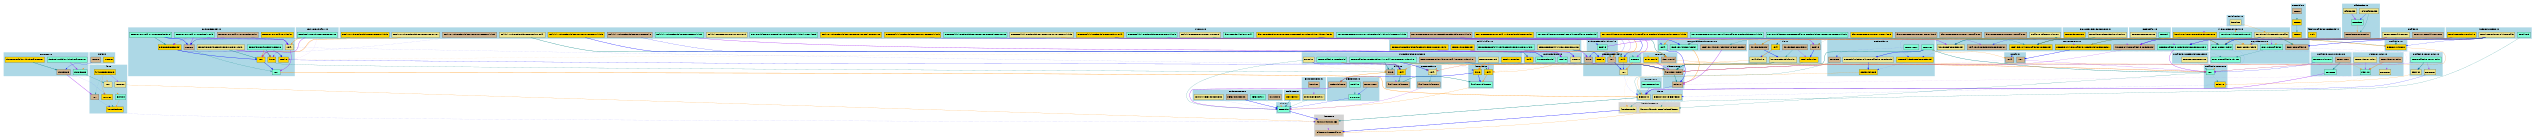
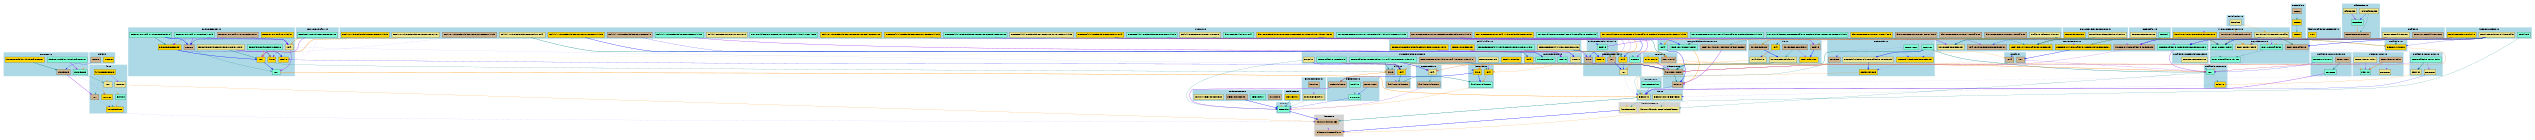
  digraph {
    fontname="DejaVu Sans"
    rankdir=TB
    node [fillcolor=aquamarine fontname="DejaVu Sans" shape=box style=filled]
    edge [color=darkorange fontname="DejaVu Sans" style=dotted]
    n1 [fillcolor=khaki label=from_uniform_bytes_single_elligator style="filled,dotted"]
    n2 [fillcolor=khaki label=lizard_encode style="filled,dotted"]
    n3 [fillcolor=tan label=elligator_ristretto_flavor style="filled,dotted"]
    n4 [fillcolor=tan label=from_uniform_bytes style="filled,dotted"]
    n5 [fillcolor=gold label=GroupSendEndorsementsResponse_ReceiveAndCombineWithServiceIds]
    n6 [fillcolor=gold label=ServerSecretParams_VerifyAuthCredentialPresentation]
    n7 [fillcolor=gold label=CreateCallLinkCredentialPresentation_Verify]
    n8 [fillcolor=khaki label=CallLinkAuthCredentialPresentation_Verify]
    n9 [fillcolor=tan label=CallLinkAuthCredentialResponse_Receive]
    n10 [fillcolor=tan label=GroupSecretParams_EncryptProfileKey]
    n11 [label=ServerPublicParams_CreateProfileKeyCredentialRequestContextDeterministic]
    n12 [fillcolor=khaki label=CallLinkSecretParams_DecryptUserId]
    n13 [fillcolor=tan label=GroupSecretParams_DecryptProfileKey]
    n14 [fillcolor=tan label=BackupAuthCredentialRequest_IssueDeterministic]
    n15 [label=GroupSendFullToken_Verify]
    n16 [fillcolor=khaki label=BackupAuthCredentialRequestContext_New]
    n17 [fillcolor=gold label=CallLinkAuthCredentialResponse_IssueDeterministic]
    n18 [fillcolor=gold label=BackupAuthCredentialRequestContext_ReceiveResponse]
    n19 [fillcolor=gold label=ServerPublicParams_CreateExpiringProfileKeyCredentialPresentationDeterministic]
    n20 [label=ServerSecretParams_IssueAuthCredentialWithPniZkcDeterministic]
    n21 [label=ServerSecretParams_IssueExpiringProfileKeyCredentialDeterministic]
    n22 [label=ServerPublicParams_ReceiveAuthCredentialWithPniAsServiceId]
    n23 [label=ServerPublicParams_ReceiveExpiringProfileKeyCredential]
    n24 [fillcolor=gold label=BackupAuthCredential_PresentDeterministic]
    n25 [fillcolor=khaki label=CallLinkSecretParams_EncryptUserId]
    n26 [label=CreateCallLinkCredential_PresentDeterministic]
    n27 [fillcolor=tan label=GroupSecretParams_DecryptServiceId]
    n28 [fillcolor=khaki label=CreateCallLinkCredentialRequestContext_NewDeterministic]
    n29 [label=CreateCallLinkCredentialRequestContext_ReceiveResponse]
    n30 [label=CallLinkAuthCredential_PresentDeterministic]
    n31 [fillcolor=gold label=CreateCallLinkCredentialRequest_IssueDeterministic]
    n32 [fillcolor=tan label=ServerSecretParams_IssueReceiptCredentialDeterministic]
    n33 [fillcolor=gold label=GroupSecretParams_EncryptServiceId]
    n34 [fillcolor=khaki label=ProfileKey_GetCommitment]
    n35 [fillcolor=tan label=test_data_presentation]
    n36 [fillcolor=khaki label=valid_gift_badge]
    n37 [label=test_data]
    n38 [fillcolor=khaki label=gift_badge]
    n39 [fillcolor=gold label=accept]
    n40 [fillcolor=tan label=accept]
    n41 [fillcolor=gold label=accept]
    n42 [fillcolor=gold label=main]
    n43 [fillcolor=khaki label=test_successful_request]
    n44 [fillcolor=tan label=test_unsuccessful_requests]
    n45 [label=do_prepare]
    n46 [fillcolor=gold label=do_restore_fails_with_the_first_error]
    n47 [fillcolor=tan label=do_restore]
    n48 [label=do_backup_fails_with_the_first_error]
    n49 [fillcolor=tan label=restore]
    n50 [fillcolor=gold label=prepare]
    n51 [fillcolor=tan label=new]
    n52 [fillcolor=khaki label=new]
    n53 [fillcolor=khaki label=restore1]
    n54 [label=auth_pt]
    n55 [fillcolor=gold label=input_hash_pt]
    n56 [fillcolor=gold label=full_create_restore]
    n57 [fillcolor=gold label=restore2]
    n58 [label=generate_points]
    n59 [fillcolor=khaki label=endorsement_flow]
    n60 [fillcolor=tan label=benches]
    n61 [fillcolor=gold label=derive_impl]
    n62 [label=serialize]
    n63 [label=generate]
    n64 [fillcolor=tan label=credential_core]
    n65 [fillcolor=tan label=test_system]
    n66 [fillcolor=tan label=round_trip]
    n67 [label=default_flow]
    n68 [fillcolor=tan label=default_is_identity]
    n69 [fillcolor=khaki label=combining_endorsements]
    n70 [label=finalize_public_attrs]
    n71 [fillcolor=gold label=issue]
    n72 [fillcolor=gold label=verify]
    n73 [fillcolor=gold label=verify]
    n74 [fillcolor=tan label=issue]
    n75 [fillcolor=tan label=finalize_public_attrs]
    n76 [fillcolor=tan label=finalize_public_attrs]
    n77 [fillcolor=khaki label=verify]
    n78 [fillcolor=khaki label=test_client_enforces_timestamp_granularity]
    n79 [label=test_client_enforces_timestamp]
    n80 [fillcolor=tan label=test_server_verify_wrong_redemption]
    n81 [label=new]
    n82 [fillcolor=gold label=generate_credential]
    n83 [fillcolor=gold label=receive]
    n84 [fillcolor=gold label=new]
    n85 [fillcolor=tan label=present]
    n86 [label=test_server_verify_wrong_backup_id]
    n87 [fillcolor=gold label=issue]
    n88 [fillcolor=khaki label=verify]
    n89 [label=test_server_verify_wrong_receipt_level]
    n90 [fillcolor=gold label=test_server_verify_expiration]
    n91 [label=get_point]
    n92 [fillcolor=khaki label=benches]
    n93 [fillcolor=gold label=benchmark_group_send_endorsements]
-   n94 [label=benchmark_integration_auth]
+   n94 [fillcolor=tan label=benchmark_integration_auth]
    n95 [fillcolor=khaki label=benchmark_integration_profile]
    n96 [label=receive]
    n97 [fillcolor=khaki label=verify_for_key]
    n98 [fillcolor=gold label=verify]
    n99 [fillcolor=tan label=receive]
    n100 [fillcolor=khaki label=issue_credential_for_key]
    n101 [fillcolor=tan label=issue_credential]
    n102 [fillcolor=tan label=issue_receive_present]
    n103 [fillcolor=gold label=receive_for_key]
    n104 [fillcolor=gold label=verify]
    n105 [label=receive]
    n106 [fillcolor=khaki label=present]
    n107 [label=issue_credential]
    n108 [fillcolor=khaki label=new]
    n109 [fillcolor=gold label=receive]
    n110 [fillcolor=gold label=verify]
    n111 [fillcolor=tan label=new]
    n112 [label=present]
    n113 [fillcolor=tan label=issue]
    n114 [fillcolor=tan label=decrypt_uid]
    n115 [fillcolor=gold label=encrypt_uid]
    n116 [label=encrypt_profile_key]
    n117 [label=encrypt_service_id]
    n118 [label=encrypt_profile_key_bytes]
    n119 [fillcolor=khaki label=decrypt_service_id]
    n120 [fillcolor=tan label=decrypt_profile_key]
    n121 [label=receive_with_service_ids]
    n122 [fillcolor=tan label=receive_with_service_ids_single_threaded]
    n123 [label=verify]
    n124 [fillcolor=gold label=get_commitment]
    n125 [fillcolor=tan label=issue_expiring_profile_key_credential]
    n126 [label=create_profile_key_credential_request_context]
    n127 [fillcolor=gold label=create_expiring_profile_key_credential_presentation]
    n128 [fillcolor=khaki label=issue_receipt_credential]
    n129 [fillcolor=tan label=verify_auth_credential_presentation]
    n130 [fillcolor=gold label=receive_expiring_profile_key_credential]
    n131 [fillcolor=khaki label=get_point_single_elligator]
    n132 [fillcolor=khaki label=get_point]
    n133 [fillcolor=gold label=credential_core]
    n134 [fillcolor=tan label=generate]
    n135 [label=test_system]
    n136 [fillcolor=gold label=create_blinded_receipt_credential]
    n137 [label=test_mac]
    n138 [fillcolor=khaki label=create_blinded_expiring_profile_key_credential]
    n139 [label=generate]
    n140 [fillcolor=tan label=test_system]
    n141 [label=test_commitment]
    n142 [fillcolor=khaki label=test_request_response]
    n143 [fillcolor=khaki label=generate]
    n144 [fillcolor=khaki label=decrypt]
    n145 [label=test_profile_key_encryption]
    n146 [fillcolor=gold label=calc_M3]
    n147 [label=new]
    n148 [fillcolor=tan label=new]
    n149 [fillcolor=tan label=verify]
    n150 [fillcolor=tan label=test_uid_encryption]
    n151 [fillcolor=khaki label=test_pni_encryption]
    n152 [label=decrypt]
    n153 [fillcolor=khaki label=generate]
    n154 [fillcolor=tan label=from_service_id]
    n155 [fillcolor=tan label=calc_M1]
    n156 [fillcolor=gold label=test_inverse_key]
    n157 [fillcolor=tan label=test_mac_generic_without_verifying_encryption_key]
    n158 [label=test_profile_key_credential_only_verifying_one_encryption_key]
    n159 [label=test_profile_key_credential]
    n160 [fillcolor=khaki label=test_mac_generic]
    n161 [fillcolor=khaki label=as_point]
    n162 [label=test_backup_auth_request_response]
    n163 [fillcolor=gold label=test_auth_credential_enforces_timestamp_granularity]
    n164 [label=test_create_call_link_enforces_timestamp_granularity]
    n165 [fillcolor=khaki label=test_create_call_link_request_response]
    n166 [fillcolor=gold label=test_auth_credential]
    n167 [fillcolor=gold label=test_endorsement]
    n168 [fillcolor=khaki label=test_client_rejects_bad_expirations]
    n169 [fillcolor=khaki label=test_integration_expiring_profile]
    n170 [label=test_lizard]
    n171 [fillcolor=gold label=test_integration_auth_zkc]
    n172 [label=test_api]
    n173 [fillcolor=khaki label=test_request_response]
    subgraph cluster_1 {
      color=lightgrey
      label="lizard_ristretto.rs"
      style="filled,dotted"
      n1
      n2
    }
    subgraph cluster_2 {
      color=lightgrey
      label="ristretto.rs"
      style="filled,dotted"
      n3
      n4
    }
    subgraph cluster_3 {
      color=lightblue
      label="zkgroup.rs"
      style=filled
      n5
      n6
      n7
      n8
      n9
      n10
      n11
      n12
      n13
      n14
      n15
      n16
      n17
      n18
      n19
      n20
      n21
      n22
      n23
      n24
      n25
      n26
      n27
      n28
      n29
      n30
      n31
      n32
      n33
      n34
    }
    subgraph cluster_4 {
      color=lightblue
      label="gift_badge.rs"
      style=filled
      n35
      n36
      n37
      n38
    }
    subgraph cluster_5 {
      color=lightblue
      label="scramble.rs"
      style=filled
      n39
      n40
      n41
    }
    subgraph cluster_6 {
      color=lightblue
      label="fetch_profile_key_credential.rs"
      style=filled
      n42
    }
    subgraph cluster_7 {
      color=lightblue
      label="profiles.rs"
      style=filled
      n43
      n44
    }
    subgraph cluster_8 {
      color=lightblue
      label="ppss_ops.rs"
      style=filled
      n45
      n46
      n47
      n48
    }
    subgraph cluster_9 {
      color=lightblue
      label="traits.rs"
      style=filled
      n49
      n50
    }
    subgraph cluster_10 {
      color=lightblue
      label="lib.rs"
      style=filled
      n51
      n52
      n53
      n54
      n55
      n56
      n57
    }
    subgraph cluster_11 {
      color=lightblue
      label="constants.rs"
      style=filled
      n58
    }
    subgraph cluster_12 {
      color=lightblue
      label="endorsements.rs"
      style=filled
      n59
      n60
    }
    subgraph cluster_13 {
      color=lightblue
      label="attributes.rs"
      style=filled
      n61
    }
    subgraph cluster_14 {
      color=lightblue
      label="credentials.rs"
      style=filled
      n62
      n63
      n64
      n65
    }
    subgraph cluster_15 {
      color=lightblue
      label="endorsements.rs"
      style=filled
      n66
      n67
      n68
      n69
    }
    subgraph cluster_16 {
      color=lightblue
      label="issuance.rs"
      style=filled
      n70
      n71
      n72
    }
    subgraph cluster_17 {
      color=lightblue
      label="blind.rs"
      style=filled
      n73
      n74
      n75
    }
    subgraph cluster_18 {
      color=lightblue
      label="presentation.rs"
      style=filled
      n76
      n77
    }
    subgraph cluster_19 {
      color=lightblue
      label="auth_credential.rs"
      style=filled
      n78
      n79
      n80
      n81
      n82
      n83
      n84
      n85
      n86
      n87
      n88
      n89
      n90
    }
    subgraph cluster_20 {
      color=lightblue
      label="sho.rs"
      style=filled
      n91
    }
    subgraph cluster_21 {
      color=lightblue
      label="serialization.rs"
      style=filled
      n92
    }
    subgraph cluster_22 {
      color=lightblue
      label="zkgroup_benchmarks.rs"
      style=filled
      n93
      n94
      n95
    }
    subgraph cluster_23 {
      color=lightblue
      label="auth_credential_with_pni.rs"
      style=filled
      n96
    }
    subgraph cluster_24 {
      color=lightblue
      label="zkc.rs"
      style=filled
      n97
      n98
      n99
      n100
      n101
      n102
      n103
    }
    subgraph cluster_25 {
      color=lightblue
      label="auth_credential.rs"
      style=filled
      n104
      n105
      n106
      n107
    }
    subgraph cluster_26 {
      color=lightblue
      label="create_credential.rs"
      style=filled
      n108
      n109
      n110
      n111
      n112
      n113
    }
    subgraph cluster_27 {
      color=lightblue
      label="params.rs"
      style=filled
      n114
      n115
    }
    subgraph cluster_28 {
      color=lightblue
      label="group_params.rs"
      style=filled
      n116
      n117
      n118
      n119
      n120
    }
    subgraph cluster_29 {
      color=lightblue
      label="group_send_endorsement.rs"
      style=filled
      n121
      n122
      n123
    }
    subgraph cluster_30 {
      color=lightblue
      label="profile_key.rs"
      style=filled
      n124
    }
    subgraph cluster_31 {
      color=lightblue
      label="server_params.rs"
      style=filled
      n125
      n126
      n127
      n128
      n129
      n130
    }
    subgraph cluster_32 {
      color=lightblue
      label="sho.rs"
      style=filled
      n131
      n132
    }
    subgraph cluster_33 {
      color=lightblue
      label="credentials.rs"
      style=filled
      n133
      n134
      n135
      n136
      n137
      n138
    }
    subgraph cluster_34 {
      color=lightblue
      label="profile_key_commitment.rs"
      style=filled
      n139
      n140
      n141
    }
    subgraph cluster_35 {
      color=lightblue
      label="profile_key_credential_request.rs"
      style=filled
      n142
    }
    subgraph cluster_36 {
      color=lightblue
      label="profile_key_encryption.rs"
      style=filled
      n143
      n144
      n145
    }
    subgraph cluster_37 {
      color=lightblue
      label="profile_key_struct.rs"
      style=filled
      n146
      n147
    }
    subgraph cluster_38 {
      color=lightblue
      label="proofs.rs"
      style=filled
      n148
      n149
    }
    subgraph cluster_39 {
      color=lightblue
      label="uid_encryption.rs"
      style=filled
      n150
      n151
      n152
      n153
    }
    subgraph cluster_40 {
      color=lightblue
      label="uid_struct.rs"
      style=filled
      n154
      n155
    }
    subgraph cluster_41 {
      color=lightblue
      label="zkcredential_examples.rs"
      style=filled
      n156
      n157
      n158
      n159
      n160
      n161
    }
    subgraph cluster_42 {
      color=lightblue
      label="backup_auth_flow.rs"
      style=filled
      n162
    }
    subgraph cluster_43 {
      color=lightblue
      label="call_link_flow.rs"
      style=filled
      n163
      n164
      n165
      n166
    }
    subgraph cluster_44 {
      color=lightblue
      label="group_send_endorsements.rs"
      style=filled
      n167
      n168
    }
    subgraph cluster_45 {
      color=lightblue
      label="integration_tests.rs"
      style=filled
      n169
      n170
      n171
    }
    subgraph cluster_46 {
      color=lightblue
      label="receipt_flow.rs"
      style=filled
      n172
      n173
    }
    n1 -> n3 [style=solid]
    n2 -> n3 [color=blue style=bold]
    n4 -> n3 [color=purple]
    n5 -> n121 [color=blue style=bold]
    n6 -> n129 [color=purple style=solid]
    n7 -> n110 [color=blue style=bold]
    n8 -> n104 [color=teal style=bold]
    n9 -> n105 [color=blue style=solid]
    n10 -> n116
    n11 -> n126 [color=purple]
    n12 -> n114 [color=teal style=bold]
    n13 -> n120 [style=solid]
    n14 -> n87 [color=blue]
    n15 -> n123 [color=blue]
    n16 -> n84 [style=bold]
    n17 -> n107 [color=blue style=bold]
    n18 -> n83
    n19 -> n127 [color=purple]
    n20 -> n101
    n21 -> n125 [color=purple]
    n22 -> n96 [color=blue]
    n23 -> n130 [color=teal style=solid]
    n24 -> n85 [color=teal style=solid]
    n25 -> n115
    n26 -> n112 [color=purple style=bold]
    n27 -> n119 [style=solid]
    n28 -> n111 [style=bold]
    n29 -> n109 [color=purple style=solid]
    n30 -> n106 [color=purple style=bold]
    n31 -> n113 [color=blue style=solid]
    n32 -> n128 [color=purple style=bold]
    n33 -> n117 [style=bold]
    n35 -> n128 [color=teal style=solid]
    n36 -> n35 [color=teal style=solid]
    n36 -> n37 [color=blue style=solid]
    n37 -> n35 [style=solid]
    n38 -> n37 [color=purple style=bold]
    n39 -> n128 [color=purple]
    n40 -> n41 [color=teal]
    n41 -> n39 [color=teal style=solid]
    n42 -> n126 [color=blue]
    n42 -> n130 [color=teal style=solid]
    n43 -> n124 [color=teal style=bold]
    n43 -> n125 [color=blue style=bold]
    n43 -> n126 [color=purple style=solid]
    n43 -> n130 [style=bold]
    n44 -> n126
    n45 -> n52 [color=teal style=solid]
    n46 -> n47 [color=teal style=bold]
    n47 -> n51 [color=purple style=bold]
    n47 -> n57 [color=blue]
    n48 -> n45 [color=purple style=bold]
    n49 -> n47 [color=blue style=solid]
    n50 -> n45
    n51 -> n55 [color=blue]
    n52 -> n54
    n53 -> n4 [style=solid]
    n54 -> n55 [style=solid]
    n55 -> n4 [color=blue]
    n56 -> n51 [color=teal]
    n56 -> n52
    n56 -> n53 [color=purple style=solid]
    n56 -> n57 [style=solid]
    n57 -> n55 [color=teal]
    n58 -> n132 [color=blue style=solid]
    n59 -> n91 [color=teal style=solid]
    n60 -> n59 [color=purple]
    n61 -> n91 [color=teal style=bold]
    n62 -> n63 [color=teal]
    n63 -> n91 [color=blue style=solid]
    n64 -> n91 [color=purple style=bold]
    n65 -> n63 [color=blue style=solid]
    n66 -> n91
    n67 -> n91 [color=teal]
    n68 -> n91 [color=blue style=bold]
    n69 -> n91 [color=blue]
    n70 -> n91 [style=solid]
    n71 -> n64 [color=blue style=bold]
    n71 -> n70 [color=blue style=bold]
    n72 -> n70 [style=bold]
    n73 -> n75 [color=teal style=bold]
    n74 -> n64 [style=bold]
    n74 -> n75 [color=purple]
    n75 -> n70 [color=teal style=bold]
    n76 -> n91 [color=purple style=solid]
    n77 -> n76 [color=teal style=solid]
    n78 -> n83 [color=purple style=solid]
    n78 -> n84 [color=teal style=bold]
    n78 -> n87 [color=purple style=bold]
    n79 -> n83 [color=teal style=solid]
    n79 -> n84 [style=bold]
    n79 -> n87 [color=teal style=bold]
    n80 -> n82 [color=blue]
    n80 -> n85 [color=purple style=solid]
    n80 -> n88 [color=blue style=solid]
    n81 -> n132 [style=bold]
    n82 -> n83 [color=blue style=solid]
    n82 -> n84 [color=blue style=bold]
    n82 -> n87
    n83 -> n73 [color=blue style=solid]
    n84 -> n81 [color=blue style=bold]
    n85 -> n81 [color=teal style=solid]
    n86 -> n82
    n86 -> n85 [color=purple style=bold]
    n86 -> n88 [color=purple style=bold]
    n87 -> n74 [color=teal style=solid]
    n88 -> n77 [color=blue]
    n88 -> n81 [color=purple style=bold]
    n89 -> n82 [color=teal style=bold]
    n89 -> n85 [color=blue style=bold]
    n89 -> n88 [color=blue style=solid]
    n90 -> n82 [color=purple]
    n90 -> n85 [color=teal]
    n90 -> n88 [color=purple]
    n91 -> n4 [color=blue style=bold]
    n92 -> n93 [color=purple]
    n92 -> n94
    n92 -> n95 [style=solid]
    n93 -> n117 [color=blue]
    n93 -> n121 [color=purple]
    n93 -> n122 [color=teal style=solid]
    n94 -> n98 [color=purple]
    n94 -> n99 [color=teal]
    n94 -> n101 [color=teal]
    n94 -> n117 [style=bold]
    n94 -> n119
    n95 -> n116 [color=purple style=solid]
    n95 -> n117 [color=teal style=solid]
    n95 -> n119 [color=blue style=solid]
    n95 -> n120 [color=teal style=bold]
    n95 -> n124 [style=bold]
    n95 -> n125 [color=purple style=solid]
    n95 -> n126 [color=blue]
    n95 -> n127 [color=teal style=bold]
    n95 -> n130 [color=blue]
    n96 -> n99 [color=purple style=bold]
    n97 -> n77 [style=solid]
    n98 -> n97 [style=bold]
    n99 -> n103 [color=blue style=bold]
    n100 -> n71 [style=solid]
    n100 -> n154 [color=teal style=bold]
    n101 -> n100 [color=blue style=bold]
    n102 -> n97 [color=blue]
    n102 -> n100 [color=teal style=solid]
    n102 -> n103 [color=purple style=solid]
    n103 -> n72
    n103 -> n154 [color=teal style=solid]
    n104 -> n77 [color=purple]
    n105 -> n72 [style=solid]
    n105 -> n154 [color=purple]
    n106 -> n154 [color=teal style=solid]
    n107 -> n71 [style=solid]
    n107 -> n154 [color=blue]
    n108 -> n132 [color=blue]
    n109 -> n73 [style=solid]
    n109 -> n154 [color=purple style=solid]
    n110 -> n77 [color=purple]
    n110 -> n108 [color=blue style=solid]
    n111 -> n108 [color=blue style=bold]
    n112 -> n108 [style=bold]
    n112 -> n154 [style=solid]
    n113 -> n74 [color=teal]
    n113 -> n154 [color=purple style=bold]
    n114 -> n152 [style=solid]
    n115 -> n154 [color=purple style=bold]
    n116 -> n118 [color=teal style=solid]
    n117 -> n154 [color=blue]
    n118 -> n147
    n119 -> n152 [color=purple]
    n120 -> n144 [color=blue]
    n121 -> n155 [style=bold]
    n122 -> n155 [color=purple style=bold]
    n123 -> n155 [color=blue style=bold]
    n124 -> n34 [color=teal style=solid]
    n124 -> n147 [style=solid]
    n125 -> n154 [color=purple style=solid]
    n126 -> n147 [color=purple style=bold]
    n127 -> n117
    n127 -> n118 [color=teal]
    n127 -> n148 [color=blue style=bold]
    n128 -> n136 [color=blue]
    n129 -> n98 [color=teal]
    n130 -> n149 [color=blue]
    n131 -> n1 [color=teal]
    n132 -> n4 [color=teal style=bold]
    n133 -> n132 [style=solid]
    n134 -> n132 [color=teal style=solid]
    n135 -> n134 [color=blue]
    n136 -> n133 [color=blue]
    n137 -> n138 [color=blue style=bold]
    n137 -> n147 [color=teal style=bold]
    n137 -> n149 [style=solid]
    n137 -> n154 [color=teal style=bold]
    n138 -> n133 [color=blue style=bold]
    n139 -> n132 [color=purple style=bold]
    n140 -> n139 [color=teal style=bold]
    n141 -> n147 [color=blue style=solid]
    n142 -> n147 [color=teal]
    n143 -> n132 [color=blue style=solid]
    n144 -> n146 [style=solid]
    n145 -> n143 [color=purple style=solid]
    n145 -> n144 [color=teal style=bold]
    n145 -> n147 [color=purple style=solid]
    n146 -> n131 [color=blue]
    n147 -> n1 [color=teal style=solid]
    n147 -> n146 [color=teal]
    n148 -> n147 [color=purple style=solid]
    n148 -> n154 [style=solid]
    n149 -> n154 [color=purple]
    n150 -> n152 [style=bold]
    n150 -> n153 [color=purple]
    n150 -> n154 [color=purple style=solid]
    n151 -> n152 [color=purple style=solid]
    n151 -> n154 [style=solid]
    n152 -> n155 [color=purple]
    n153 -> n132
    n154 -> n2
    n154 -> n155 [color=teal style=bold]
    n155 -> n132 [color=blue style=solid]
    n156 -> n154 [color=blue]
    n157 -> n71 [color=blue]
    n157 -> n72 [color=teal style=solid]
    n157 -> n77
    n157 -> n154 [color=blue style=solid]
    n158 -> n73 [color=purple style=solid]
    n158 -> n74 [color=teal style=bold]
    n158 -> n77 [color=blue style=bold]
    n158 -> n147 [style=bold]
    n158 -> n154 [color=teal style=bold]
    n159 -> n73 [style=bold]
    n159 -> n74
    n159 -> n77
    n159 -> n147 [color=purple]
    n159 -> n154 [color=teal]
    n160 -> n71 [style=bold]
    n160 -> n72 [color=purple style=solid]
    n160 -> n77
    n160 -> n154
    n161 -> n73 [color=blue style=bold]
    n161 -> n74
    n161 -> n77 [color=purple]
    n161 -> n91 [color=teal style=solid]
    n162 -> n83 [color=purple]
    n162 -> n84 [color=purple style=bold]
    n162 -> n85 [color=blue]
    n162 -> n87 [color=purple]
    n162 -> n88 [style=bold]
    n163 -> n105 [color=purple style=bold]
    n163 -> n107 [color=purple]
    n164 -> n109 [color=blue style=solid]
    n164 -> n111 [style=solid]
    n164 -> n113 [color=blue]
    n165 -> n109 [color=blue style=solid]
    n165 -> n110 [color=teal style=bold]
    n165 -> n111 [color=teal style=solid]
    n165 -> n112 [color=teal]
    n165 -> n113 [color=purple style=bold]
    n165 -> n114
    n166 -> n104 [color=purple]
    n166 -> n105 [color=purple]
    n166 -> n106 [color=blue style=solid]
    n166 -> n107 [color=teal]
    n166 -> n114 [style=bold]
    n167 -> n117 [color=teal style=solid]
    n167 -> n121
    n167 -> n123 [style=bold]
    n168 -> n117 [color=teal]
    n168 -> n121 [color=teal style=bold]
    n169 -> n116
    n169 -> n117 [color=blue style=bold]
    n169 -> n119 [style=solid]
    n169 -> n120 [color=blue style=bold]
    n169 -> n124 [color=blue style=solid]
    n169 -> n125 [color=purple style=solid]
    n169 -> n126 [color=blue style=solid]
    n169 -> n127 [style=solid]
    n169 -> n130 [color=teal style=bold]
    n170 -> n2 [color=teal style=solid]
    n171 -> n98 [color=teal]
    n171 -> n99
    n171 -> n101 [style=bold]
    n171 -> n117 [color=teal]
    n171 -> n129 [color=blue style=solid]
    n172 -> n128 [color=teal style=bold]
    n173 -> n136 [color=blue]
  }
